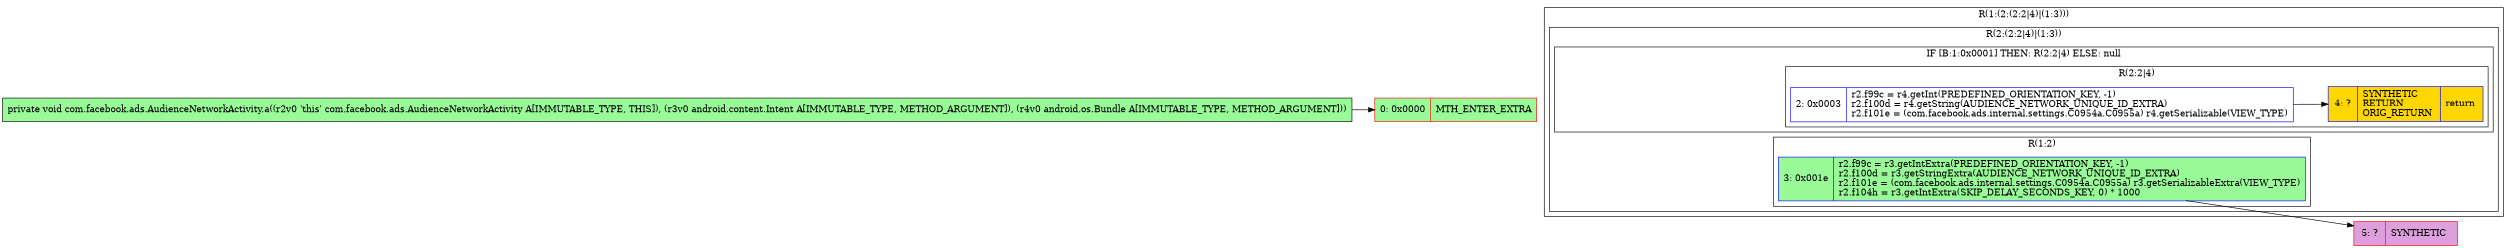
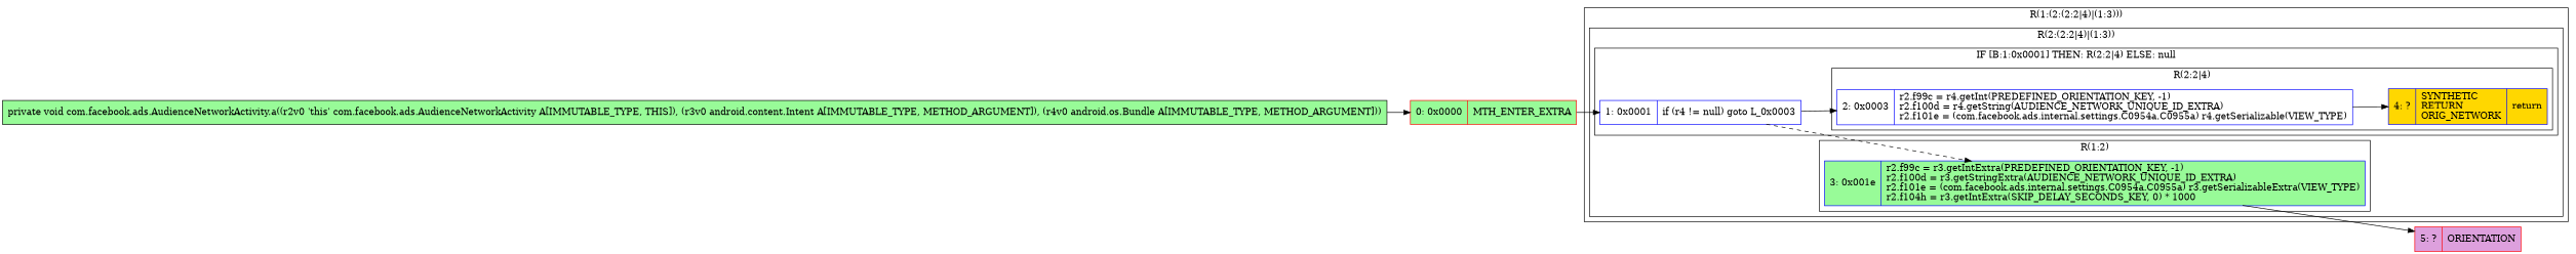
  digraph {
    rankdir=LR
    node [color=blue fillcolor=palegreen shape=record style=filled]
    n1 [fillcolor=white label="{2\:\ 0x0003|r2.f99c = r4.getInt(PREDEFINED_ORIENTATION_KEY, \-1)\lr2.f100d = r4.getString(AUDIENCE_NETWORK_UNIQUE_ID_EXTRA)\lr2.f101e = (com.facebook.ads.internal.settings.C0954a.C0955a) r4.getSerializable(VIEW_TYPE)\l}"]
-   n2 [fillcolor=gold label="{4\:\ ?|SYNTHETIC\lRETURN\lORIG_RETURN\l|return\l}"]
+   n2 [fillcolor=gold label="{4\:\ ?|SYNTHETIC\lRETURN\lORIG_NETWORK\l|return\l}"]
+   n3 [fillcolor=white label="{1\:\ 0x0001|if (r4 != null) goto L_0x0003\l}"]
    n4 [label="{3\:\ 0x001e|r2.f99c = r3.getIntExtra(PREDEFINED_ORIENTATION_KEY, \-1)\lr2.f100d = r3.getStringExtra(AUDIENCE_NETWORK_UNIQUE_ID_EXTRA)\lr2.f101e = (com.facebook.ads.internal.settings.C0954a.C0955a) r3.getSerializableExtra(VIEW_TYPE)\lr2.f104h = r3.getIntExtra(SKIP_DELAY_SECONDS_KEY, 0) * 1000\l}"]
-   n5 [color=red fillcolor=plum label="{5\:\ ?|SYNTHETIC\l}"]
+   n5 [color=red fillcolor=plum label="{5\:\ ?|ORIENTATION\l}"]
    n6 [color=red label="{0\:\ 0x0000|MTH_ENTER_EXTRA\l}"]
    n7 [label="{private void com.facebook.ads.AudienceNetworkActivity.a((r2v0 'this' com.facebook.ads.AudienceNetworkActivity A[IMMUTABLE_TYPE, THIS]), (r3v0 android.content.Intent A[IMMUTABLE_TYPE, METHOD_ARGUMENT]), (r4v0 android.os.Bundle A[IMMUTABLE_TYPE, METHOD_ARGUMENT])) }" color=""]
    subgraph cluster_1 {
      label="R(1:(2:(2:2|4)|(1:3)))"
      subgraph cluster_2 {
        label="R(2:(2:2|4)|(1:3))"
        subgraph cluster_3 {
          label="IF [B:1:0x0001] THEN: R(2:2|4) ELSE: null"
+         n3
          subgraph cluster_4 {
            label="R(2:2|4)"
            n1
            n2
          }
        }
        subgraph cluster_5 {
          label="R(1:2)"
          n4
        }
      }
    }
    n1 -> n2
+   n3 -> n1
+   n3 -> n4 [style=dashed]
    n4 -> n5
+   n6 -> n3
    n7 -> n6
  }
